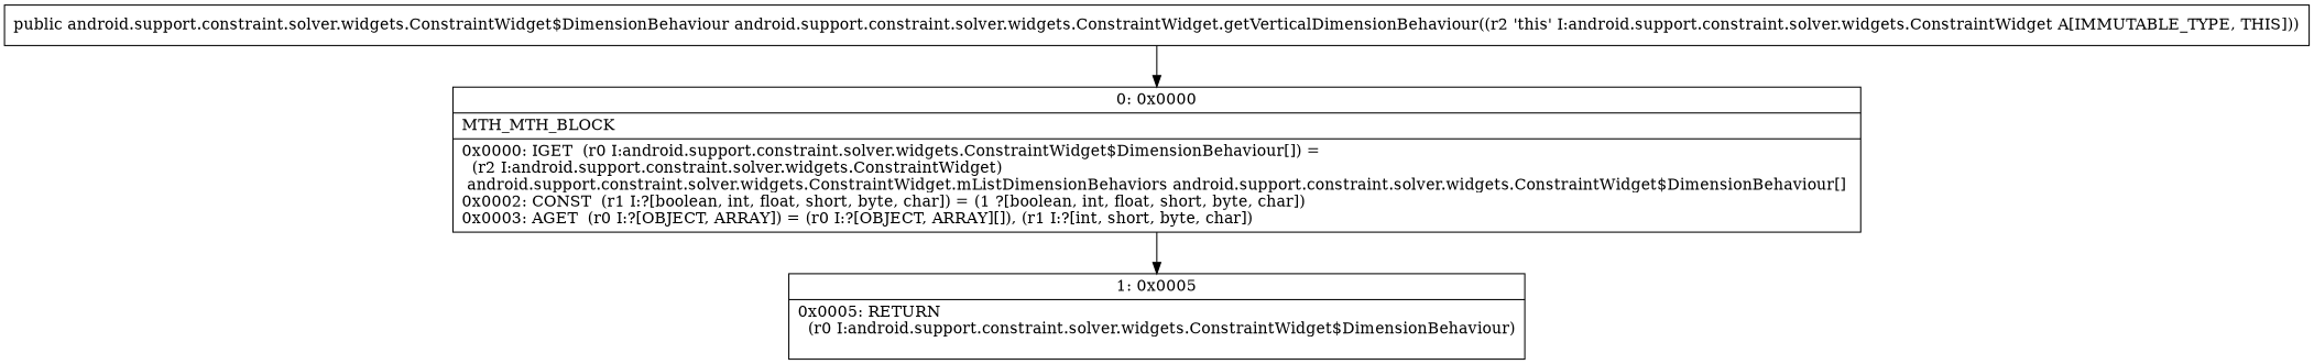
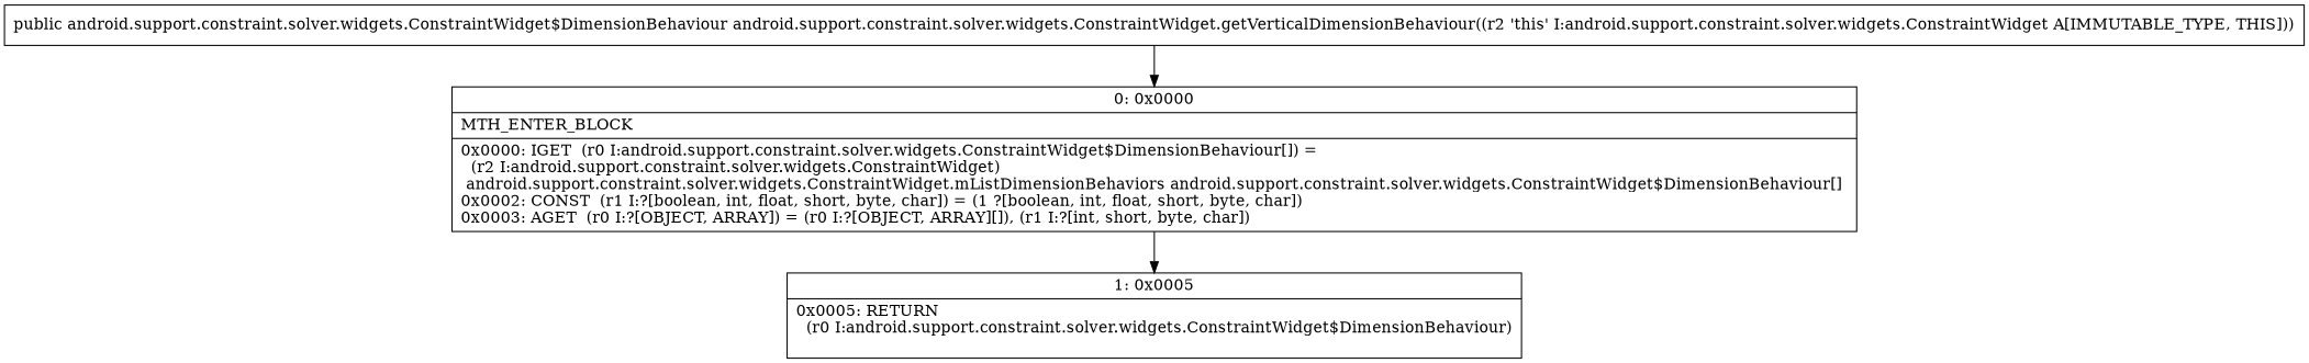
  digraph {
    node [shape=record]
-   n1 [label="{0\:\ 0x0000|MTH_MTH_BLOCK\l|0x0000: IGET  (r0 I:android.support.constraint.solver.widgets.ConstraintWidget$DimensionBehaviour[]) = \l  (r2 I:android.support.constraint.solver.widgets.ConstraintWidget)\l android.support.constraint.solver.widgets.ConstraintWidget.mListDimensionBehaviors android.support.constraint.solver.widgets.ConstraintWidget$DimensionBehaviour[] \l0x0002: CONST  (r1 I:?[boolean, int, float, short, byte, char]) = (1 ?[boolean, int, float, short, byte, char]) \l0x0003: AGET  (r0 I:?[OBJECT, ARRAY]) = (r0 I:?[OBJECT, ARRAY][]), (r1 I:?[int, short, byte, char]) \l}"]
+   n1 [label="{0\:\ 0x0000|MTH_ENTER_BLOCK\l|0x0000: IGET  (r0 I:android.support.constraint.solver.widgets.ConstraintWidget$DimensionBehaviour[]) = \l  (r2 I:android.support.constraint.solver.widgets.ConstraintWidget)\l android.support.constraint.solver.widgets.ConstraintWidget.mListDimensionBehaviors android.support.constraint.solver.widgets.ConstraintWidget$DimensionBehaviour[] \l0x0002: CONST  (r1 I:?[boolean, int, float, short, byte, char]) = (1 ?[boolean, int, float, short, byte, char]) \l0x0003: AGET  (r0 I:?[OBJECT, ARRAY]) = (r0 I:?[OBJECT, ARRAY][]), (r1 I:?[int, short, byte, char]) \l}"]
    n2 [label="{1\:\ 0x0005|0x0005: RETURN  \l  (r0 I:android.support.constraint.solver.widgets.ConstraintWidget$DimensionBehaviour)\l \l}"]
    n3 [label="{public android.support.constraint.solver.widgets.ConstraintWidget$DimensionBehaviour android.support.constraint.solver.widgets.ConstraintWidget.getVerticalDimensionBehaviour((r2 'this' I:android.support.constraint.solver.widgets.ConstraintWidget A[IMMUTABLE_TYPE, THIS])) }"]
    n1 -> n2
    n3 -> n1
  }
